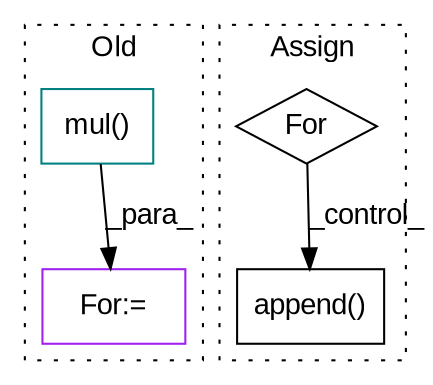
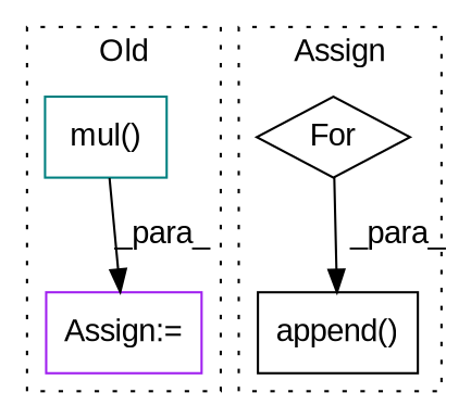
  digraph {
    fontname="Liberation Sans"
    node [a=75 color=black fontname="Liberation Sans" shape=box]
    edge [fontname="Liberation Sans"]
    n1 [color=teal l="10,1" label="mul()" s="7488,7512"]
-   n2 [a=68 color=purple l=3 label="For:=" s=7580]
+   n2 [a=68 color=purple l=3 label="Assign:=" s=7580]
    n3 [l="12,1" label="append()" s="8083,8163"]
    n4 [a=107 l="4,18" label=For s="8029,8065" shape=diamond]
    subgraph cluster_1 {
      label=Old
      style=dotted
      n1
      n2
    }
    subgraph cluster_2 {
      label=Assign
      style=dotted
      n3
      n4
    }
    n1 -> n2 [label=_para_]
-   n4 -> n3 [label=_control_]
+   n4 -> n3 [label=_para_]
  }
